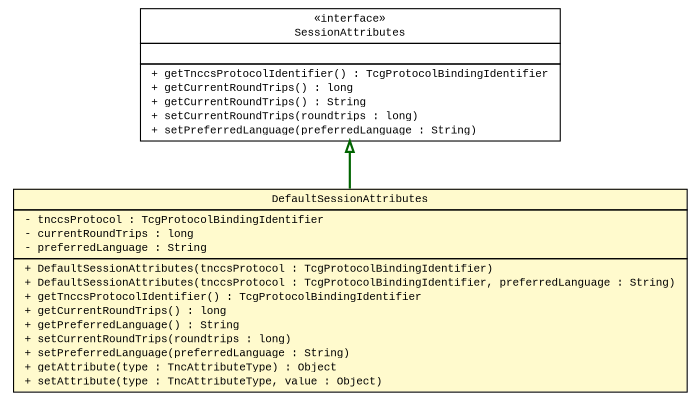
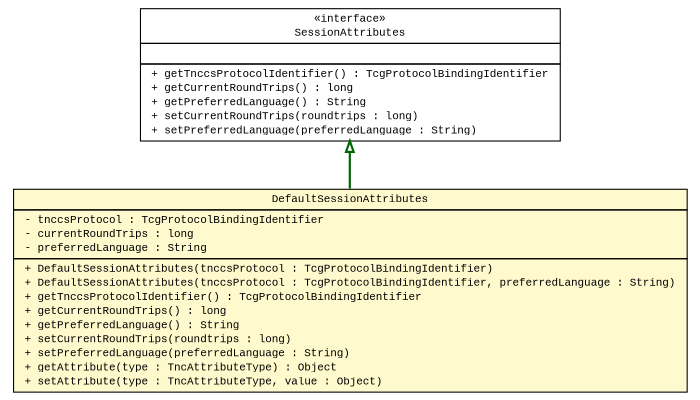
  digraph {
    nodesep=0.25
    ranksep=0.5
    fontname="Liberation Mono"
    node [fontcolor=black fontname="Liberation Mono" fontsize=10.0 shape=plaintext]
-   n1 [label=<<table title="de.hsbremen.tc.tnc.tnccs.session.base.SessionAttributes" border="0" cellborder="1" cellspacing="0" cellpadding="2" port="p" href="../SessionAttributes.html"> 		<tr><td><table border="0" cellspacing="0" cellpadding="1"> <tr><td align="center" balign="center"> &#171;interface&#187; </td></tr> <tr><td align="center" balign="center"> SessionAttributes </td></tr> 		</table></td></tr> 		<tr><td><table border="0" cellspacing="0" cellpadding="1"> <tr><td align="left" balign="left">  </td></tr> 		</table></td></tr> 		<tr><td><table border="0" cellspacing="0" cellpadding="1"> <tr><td align="left" balign="left"> + getTnccsProtocolIdentifier() : TcgProtocolBindingIdentifier </td></tr> <tr><td align="left" balign="left"> + getCurrentRoundTrips() : long </td></tr> <tr><td align="left" balign="left"> + getCurrentRoundTrips() : String </td></tr> <tr><td align="left" balign="left"> + setCurrentRoundTrips(roundtrips : long) </td></tr> <tr><td align="left" balign="left"> + setPreferredLanguage(preferredLanguage : String) </td></tr> 		</table></td></tr> 		</table>>]
+   n1 [label=<<table title="de.hsbremen.tc.tnc.tnccs.session.base.SessionAttributes" border="0" cellborder="1" cellspacing="0" cellpadding="2" port="p" href="../SessionAttributes.html"> 		<tr><td><table border="0" cellspacing="0" cellpadding="1"> <tr><td align="center" balign="center"> &#171;interface&#187; </td></tr> <tr><td align="center" balign="center"> SessionAttributes </td></tr> 		</table></td></tr> 		<tr><td><table border="0" cellspacing="0" cellpadding="1"> <tr><td align="left" balign="left">  </td></tr> 		</table></td></tr> 		<tr><td><table border="0" cellspacing="0" cellpadding="1"> <tr><td align="left" balign="left"> + getTnccsProtocolIdentifier() : TcgProtocolBindingIdentifier </td></tr> <tr><td align="left" balign="left"> + getCurrentRoundTrips() : long </td></tr> <tr><td align="left" balign="left"> + getPreferredLanguage() : String </td></tr> <tr><td align="left" balign="left"> + setCurrentRoundTrips(roundtrips : long) </td></tr> <tr><td align="left" balign="left"> + setPreferredLanguage(preferredLanguage : String) </td></tr> 		</table></td></tr> 		</table>>]
    n2 [label=<<table title="de.hsbremen.tc.tnc.tnccs.session.base.simple.DefaultSessionAttributes" border="0" cellborder="1" cellspacing="0" cellpadding="2" port="p" bgcolor="lemonChiffon" href="./DefaultSessionAttributes.html"> 		<tr><td><table border="0" cellspacing="0" cellpadding="1"> <tr><td align="center" balign="center"> DefaultSessionAttributes </td></tr> 		</table></td></tr> 		<tr><td><table border="0" cellspacing="0" cellpadding="1"> <tr><td align="left" balign="left"> - tnccsProtocol : TcgProtocolBindingIdentifier </td></tr> <tr><td align="left" balign="left"> - currentRoundTrips : long </td></tr> <tr><td align="left" balign="left"> - preferredLanguage : String </td></tr> 		</table></td></tr> 		<tr><td><table border="0" cellspacing="0" cellpadding="1"> <tr><td align="left" balign="left"> + DefaultSessionAttributes(tnccsProtocol : TcgProtocolBindingIdentifier) </td></tr> <tr><td align="left" balign="left"> + DefaultSessionAttributes(tnccsProtocol : TcgProtocolBindingIdentifier, preferredLanguage : String) </td></tr> <tr><td align="left" balign="left"> + getTnccsProtocolIdentifier() : TcgProtocolBindingIdentifier </td></tr> <tr><td align="left" balign="left"> + getCurrentRoundTrips() : long </td></tr> <tr><td align="left" balign="left"> + getPreferredLanguage() : String </td></tr> <tr><td align="left" balign="left"> + setCurrentRoundTrips(roundtrips : long) </td></tr> <tr><td align="left" balign="left"> + setPreferredLanguage(preferredLanguage : String) </td></tr> <tr><td align="left" balign="left"> + getAttribute(type : TncAttributeType) : Object </td></tr> <tr><td align="left" balign="left"> + setAttribute(type : TncAttributeType, value : Object) </td></tr> 		</table></td></tr> 		</table>>]
    n1 -> n2 [arrowtail=empty dir=back fontname="Liberation Mono" fontsize=10 headport=p labelfontname=Helvetica labelfontsize=10 style=bold tailport=p color=darkgreen]
  }
